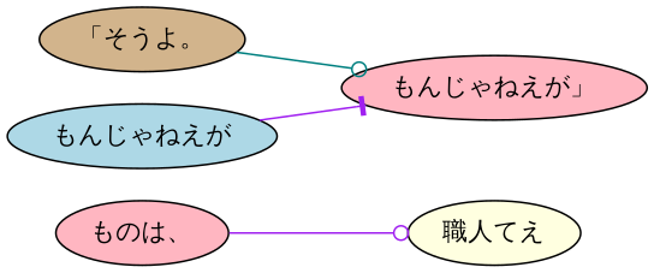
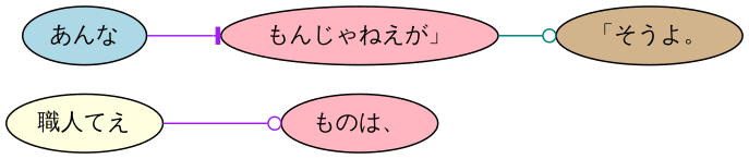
  digraph {
    fontname="Playfair Display"
    rankdir=LR
    node [fillcolor=lightpink fontname="Playfair Display" style=filled]
    edge [arrowhead=odot color=purple fontname="Playfair Display"]
    n1 [fillcolor=lightyellow label="職人てえ"]
    n2 [label="ものは、"]
    n3 [label="もんじゃねえが」"]
    n4 [fillcolor=tan label="「そうよ。"]
-   n5 [fillcolor=lightblue label="もんじゃねえが"]
-   n2 -> n1
-   n4 -> n3 [color=teal]
+   n5 [fillcolor=lightblue label="あんな"]
+   n1 -> n2
+   n3 -> n4 [color=teal]
    n5 -> n3 [arrowhead=tee]
  }
